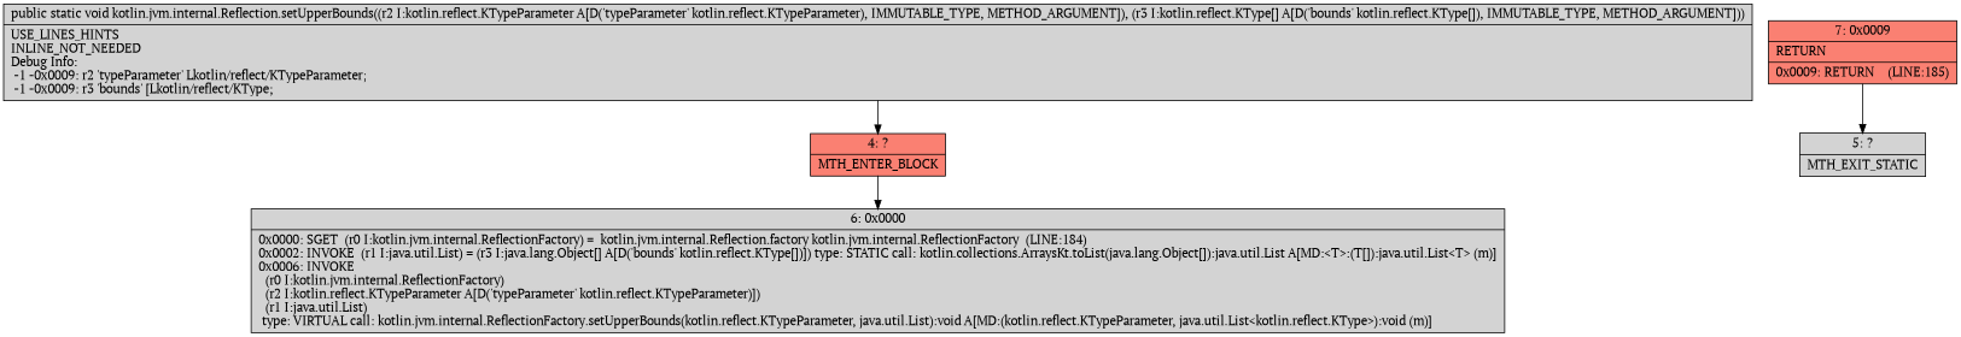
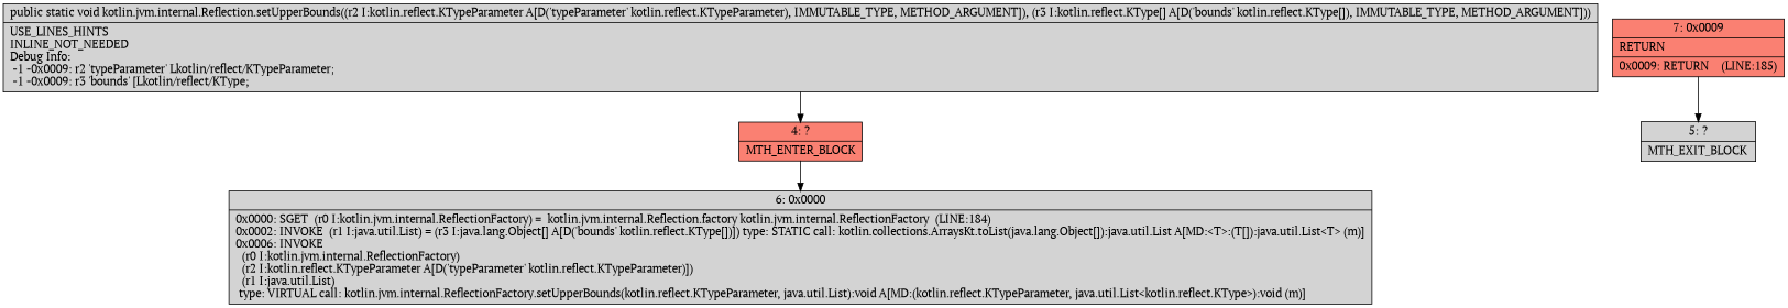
  digraph {
    fontname="PT Serif"
    node [fillcolor=lightgrey fontname="PT Serif" shape=record style=filled]
    edge [fontname="PT Serif"]
    n1 [fillcolor=salmon label="{4\:\ ?|MTH_ENTER_BLOCK\l}"]
    n2 [label="{6\:\ 0x0000|0x0000: SGET  (r0 I:kotlin.jvm.internal.ReflectionFactory) =  kotlin.jvm.internal.Reflection.factory kotlin.jvm.internal.ReflectionFactory  (LINE:184)\l0x0002: INVOKE  (r1 I:java.util.List) = (r3 I:java.lang.Object[] A[D('bounds' kotlin.reflect.KType[])]) type: STATIC call: kotlin.collections.ArraysKt.toList(java.lang.Object[]):java.util.List A[MD:\<T\>:(T[]):java.util.List\<T\> (m)]\l0x0006: INVOKE  \l  (r0 I:kotlin.jvm.internal.ReflectionFactory)\l  (r2 I:kotlin.reflect.KTypeParameter A[D('typeParameter' kotlin.reflect.KTypeParameter)])\l  (r1 I:java.util.List)\l type: VIRTUAL call: kotlin.jvm.internal.ReflectionFactory.setUpperBounds(kotlin.reflect.KTypeParameter, java.util.List):void A[MD:(kotlin.reflect.KTypeParameter, java.util.List\<kotlin.reflect.KType\>):void (m)]\l}"]
    n3 [fillcolor=salmon label="{7\:\ 0x0009|RETURN\l|0x0009: RETURN    (LINE:185)\l}"]
-   n4 [label="{5\:\ ?|MTH_EXIT_STATIC\l}"]
+   n4 [label="{5\:\ ?|MTH_EXIT_BLOCK\l}"]
    n5 [label="{public static void kotlin.jvm.internal.Reflection.setUpperBounds((r2 I:kotlin.reflect.KTypeParameter A[D('typeParameter' kotlin.reflect.KTypeParameter), IMMUTABLE_TYPE, METHOD_ARGUMENT]), (r3 I:kotlin.reflect.KType[] A[D('bounds' kotlin.reflect.KType[]), IMMUTABLE_TYPE, METHOD_ARGUMENT]))  | USE_LINES_HINTS\lINLINE_NOT_NEEDED\lDebug Info:\l  \-1 \-0x0009: r2 'typeParameter' Lkotlin\/reflect\/KTypeParameter;\l  \-1 \-0x0009: r3 'bounds' [Lkotlin\/reflect\/KType;\l}"]
    n1 -> n2
    n3 -> n4
    n5 -> n1
  }
